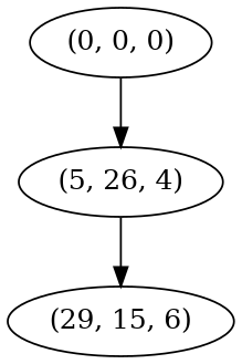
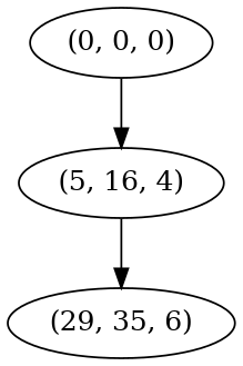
  digraph {
    "(0, 0, 0)"
-   "(5, 16, 4)" [label="(5, 26, 4)"]
-   "(29, 35, 6)" [label="(29, 15, 6)"]
+   "(5, 16, 4)"
+   "(29, 35, 6)"
    "(0, 0, 0)" -> "(5, 16, 4)"
    "(5, 16, 4)" -> "(29, 35, 6)"
  }
